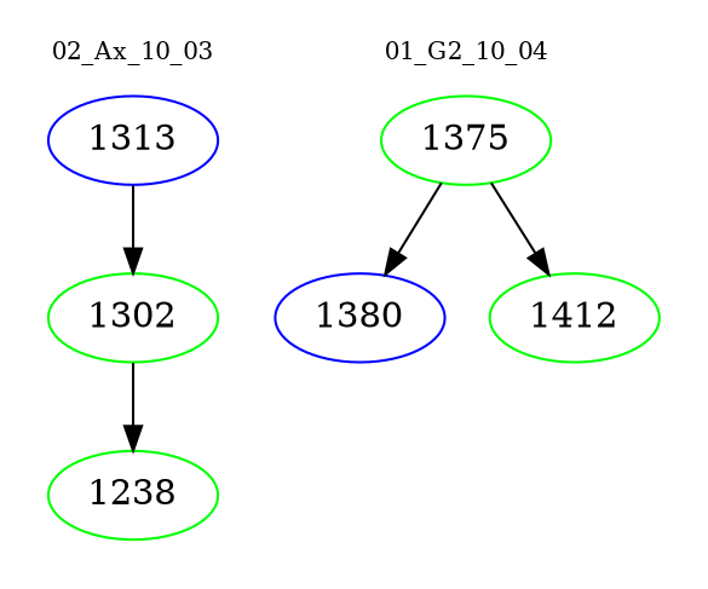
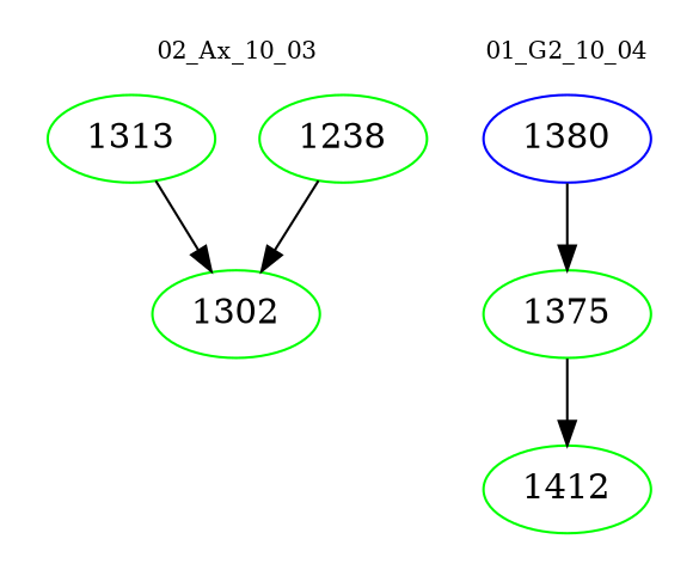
  digraph {
    node [color=green]
    edge [color=black]
    n1 [label=1302]
    n2 [label=1238]
-   n3 [color=blue label=1313]
+   n3 [label=1313]
    n4 [label=1375]
    n5 [color=blue label=1380]
    n6 [label=1412]
    subgraph cluster_1 {
      color=white
      fontsize=10
      label="02_Ax_10_03"
      n1
      n2
      n3
    }
    subgraph cluster_2 {
      color=white
      fontsize=10
      label="01_G2_10_04"
      n4
      n5
      n6
    }
-   n1 -> n2
+   n2 -> n1
    n3 -> n1
-   n4 -> n5
+   n5 -> n4
    n4 -> n6
  }
